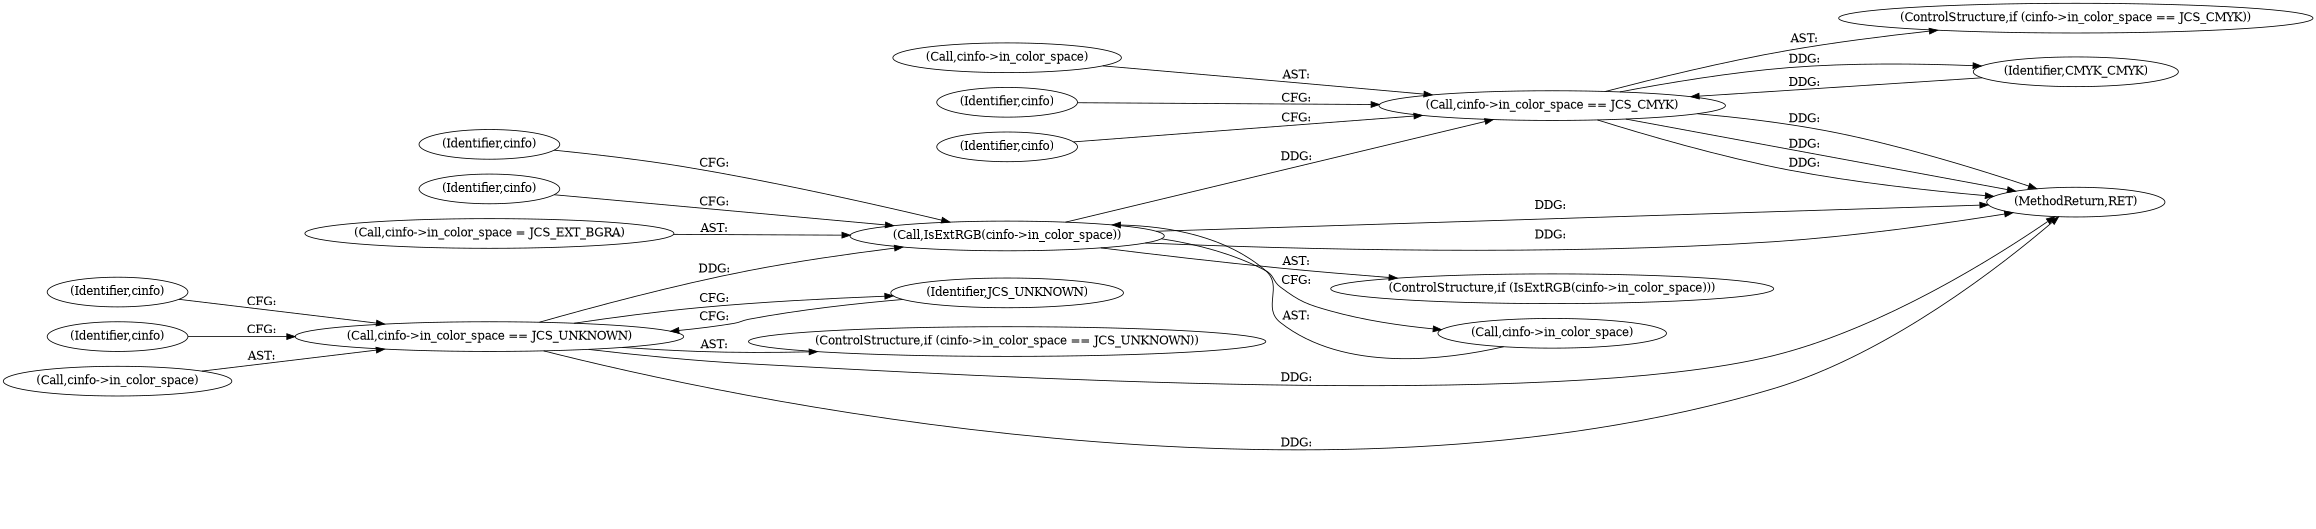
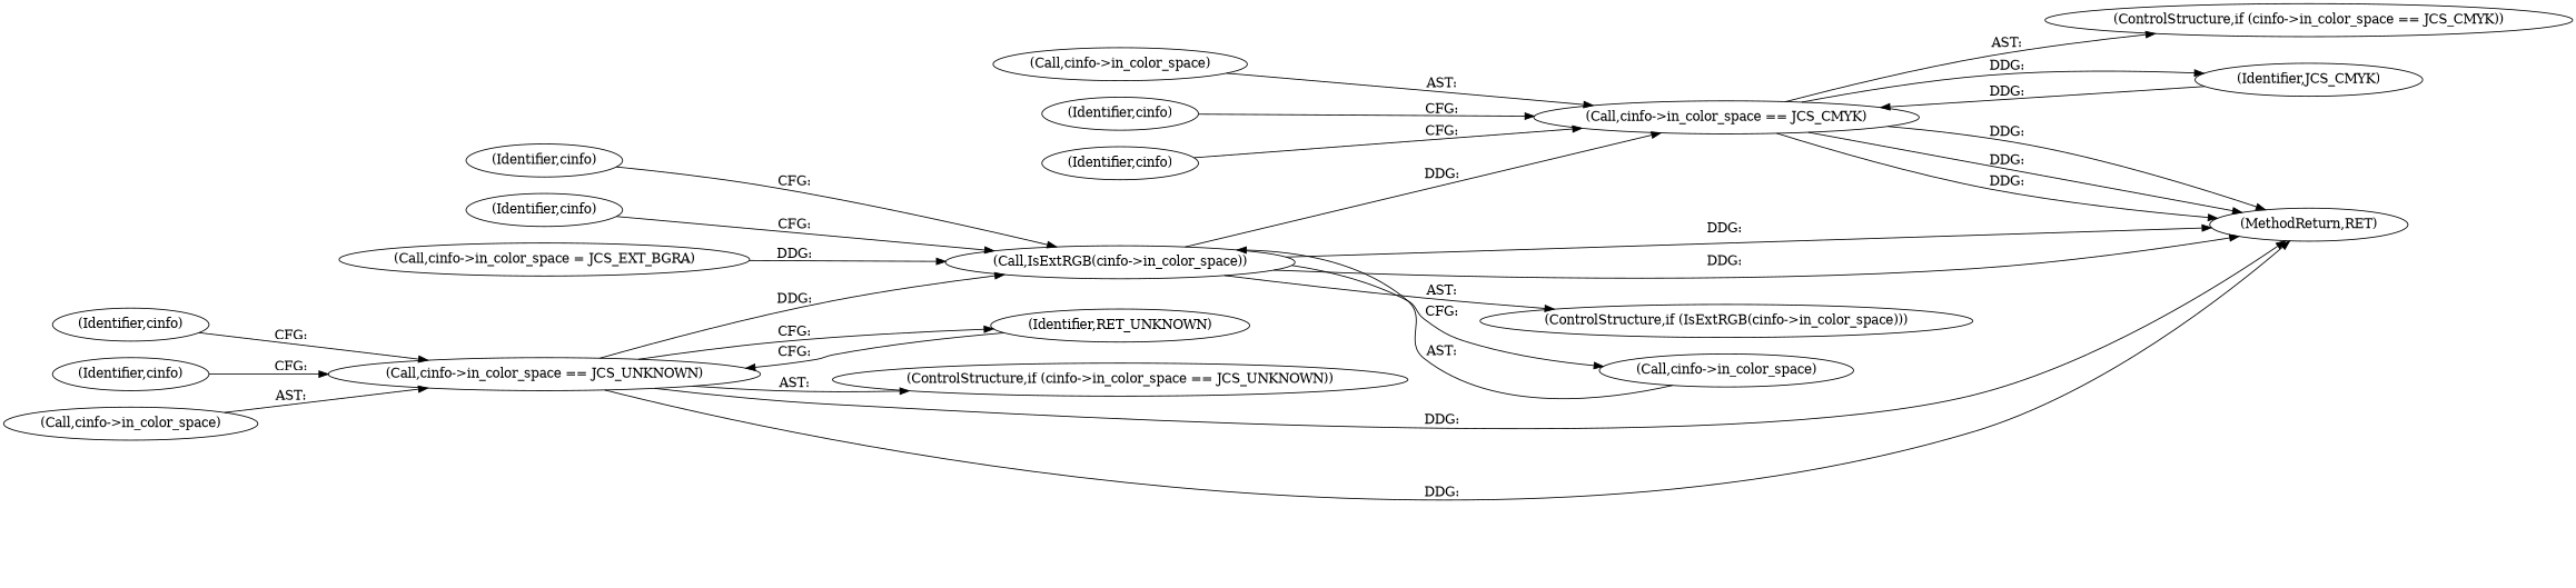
  digraph {
    rankdir=LR
    n1 [label="(Call,cinfo->in_color_space == JCS_UNKNOWN)"]
    n2 [label="(Call,IsExtRGB(cinfo->in_color_space))"]
-   n3 [label="(Identifier,JCS_UNKNOWN)"]
+   n3 [label="(Identifier,RET_UNKNOWN)"]
    n4 [label="(ControlStructure,if (cinfo->in_color_space == JCS_UNKNOWN))"]
    n5 [label="(MethodReturn,RET)"]
    n6 [label="(Call,cinfo->in_color_space == JCS_CMYK)"]
    n7 [label="(ControlStructure,if (IsExtRGB(cinfo->in_color_space)))"]
    n8 [label="(Call,cinfo->in_color_space)"]
    n9 [label="(ControlStructure,if (cinfo->in_color_space == JCS_CMYK))"]
-   n10 [label="(Identifier,CMYK_CMYK)"]
+   n10 [label="(Identifier,JCS_CMYK)"]
    n11 [label="(Identifier,cinfo)"]
    n12 [label="(Identifier,cinfo)"]
    n13 [label="(Call,cinfo->in_color_space = JCS_EXT_BGRA)"]
    n14 [label="(Call,cinfo->in_color_space)"]
    n15 [label="(Identifier,cinfo)"]
    n16 [label="(Identifier,cinfo)"]
    n17 [label="(Identifier,cinfo)"]
    n18 [label="(Identifier,cinfo)"]
    n19 [label="(Call,cinfo->in_color_space)"]
    n1 -> n2 [label="DDG: "]
    n1 -> n3 [label="CFG: "]
    n1 -> n4 [label="AST: "]
    n1 -> n5 [label="DDG: "]
    n1 -> n5 [label="DDG: "]
    n2 -> n5 [label="DDG: "]
    n2 -> n5 [label="DDG: "]
    n2 -> n6 [label="DDG: "]
    n2 -> n7 [label="AST: "]
    n2 -> n8 [label="CFG: "]
    n3 -> n1 [label="CFG: "]
    n6 -> n5 [label="DDG: "]
    n6 -> n5 [label="DDG: "]
    n6 -> n5 [label="DDG: "]
    n6 -> n9 [label="AST: "]
    n6 -> n10 [label="DDG: "]
    n8 -> n2 [label="AST: "]
    n10 -> n6 [label="DDG: "]
    n11 -> n2 [label="CFG: "]
    n12 -> n2 [label="CFG: "]
-   n13 -> n2 [label="AST: "]
+   n13 -> n2 [label="DDG: "]
    n14 -> n6 [label="AST: "]
    n15 -> n1 [label="CFG: "]
    n16 -> n6 [label="CFG: "]
    n17 -> n6 [label="CFG: "]
    n18 -> n1 [label="CFG: "]
    n19 -> n1 [label="AST: "]
  }
